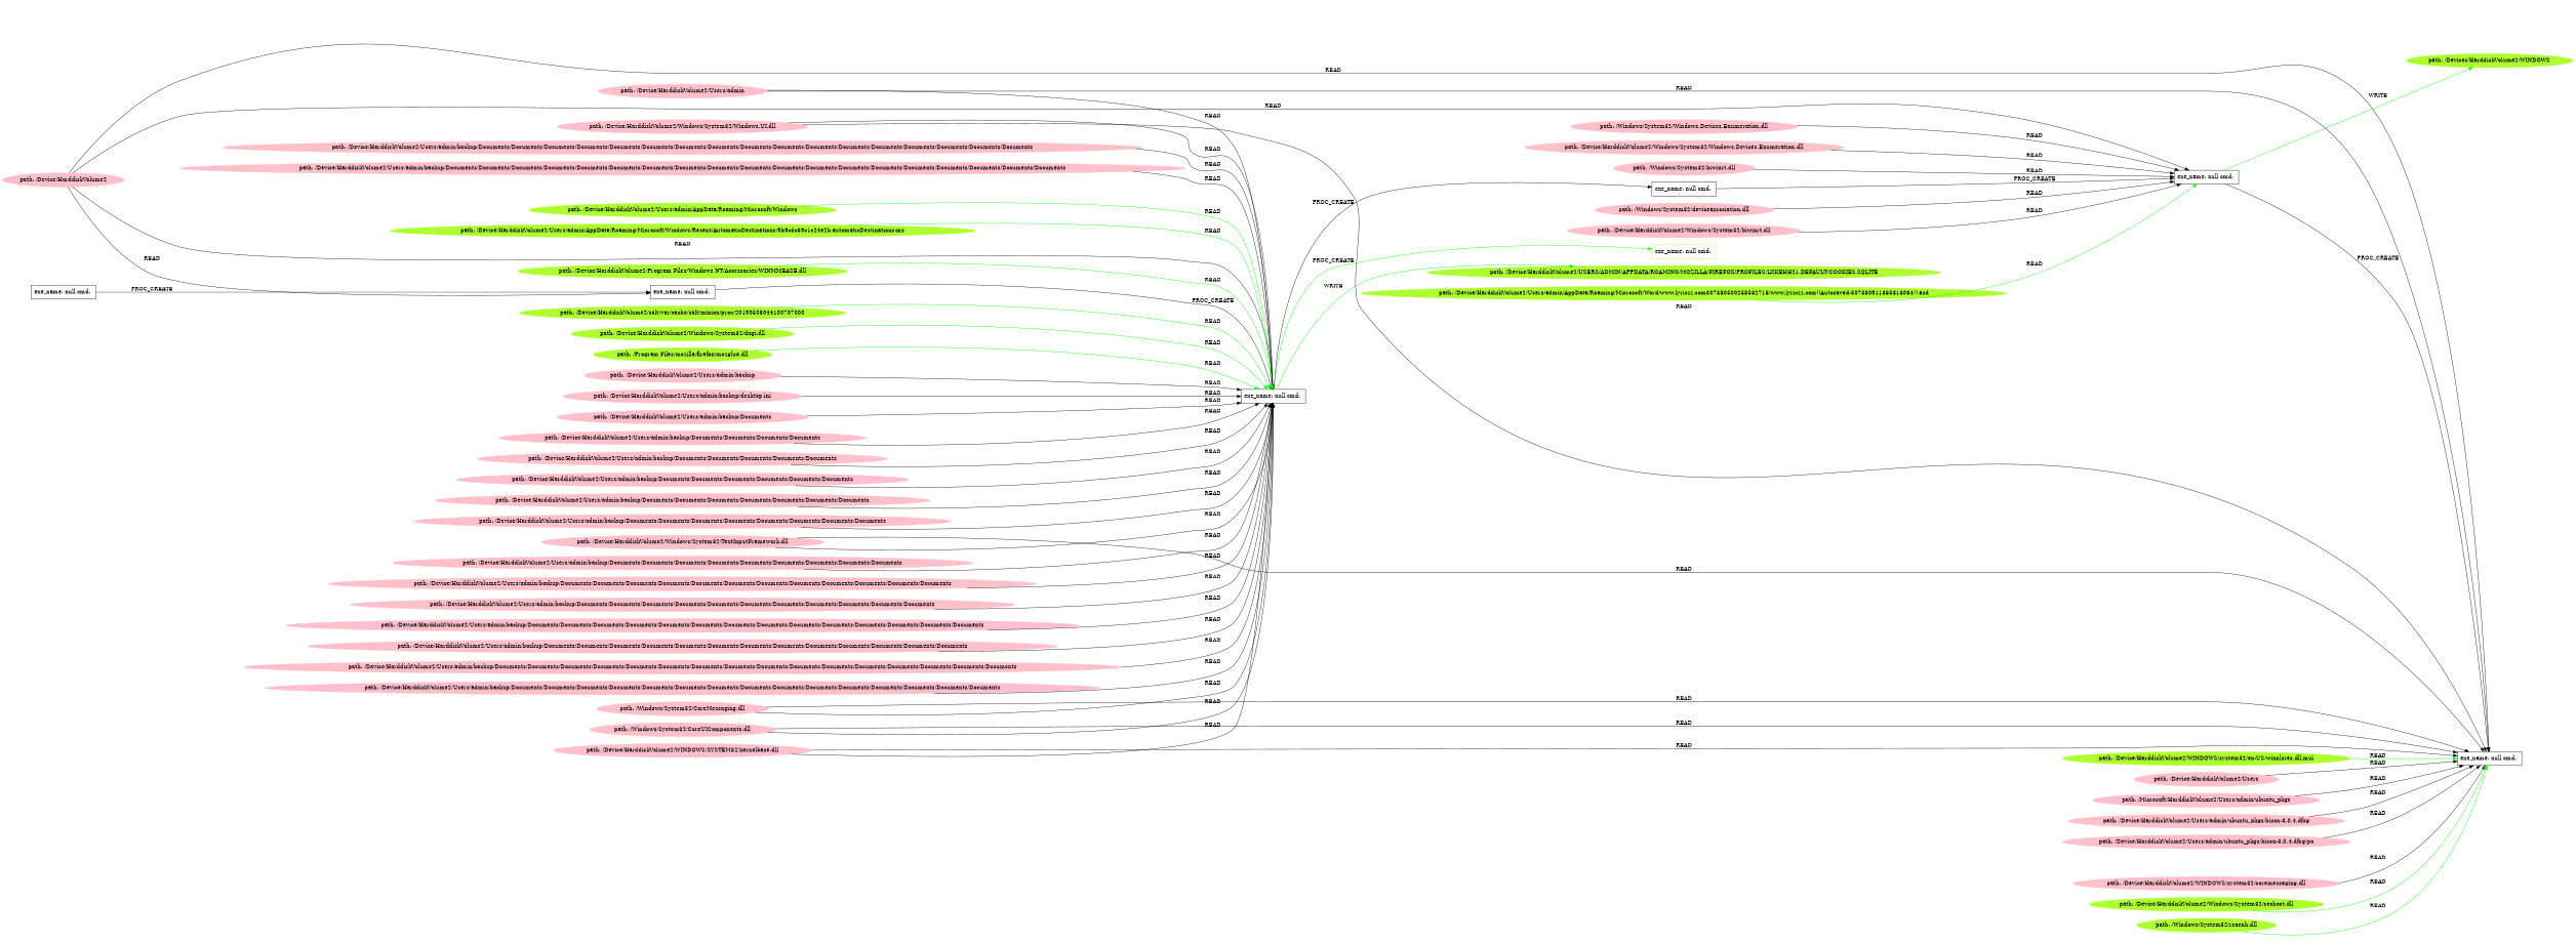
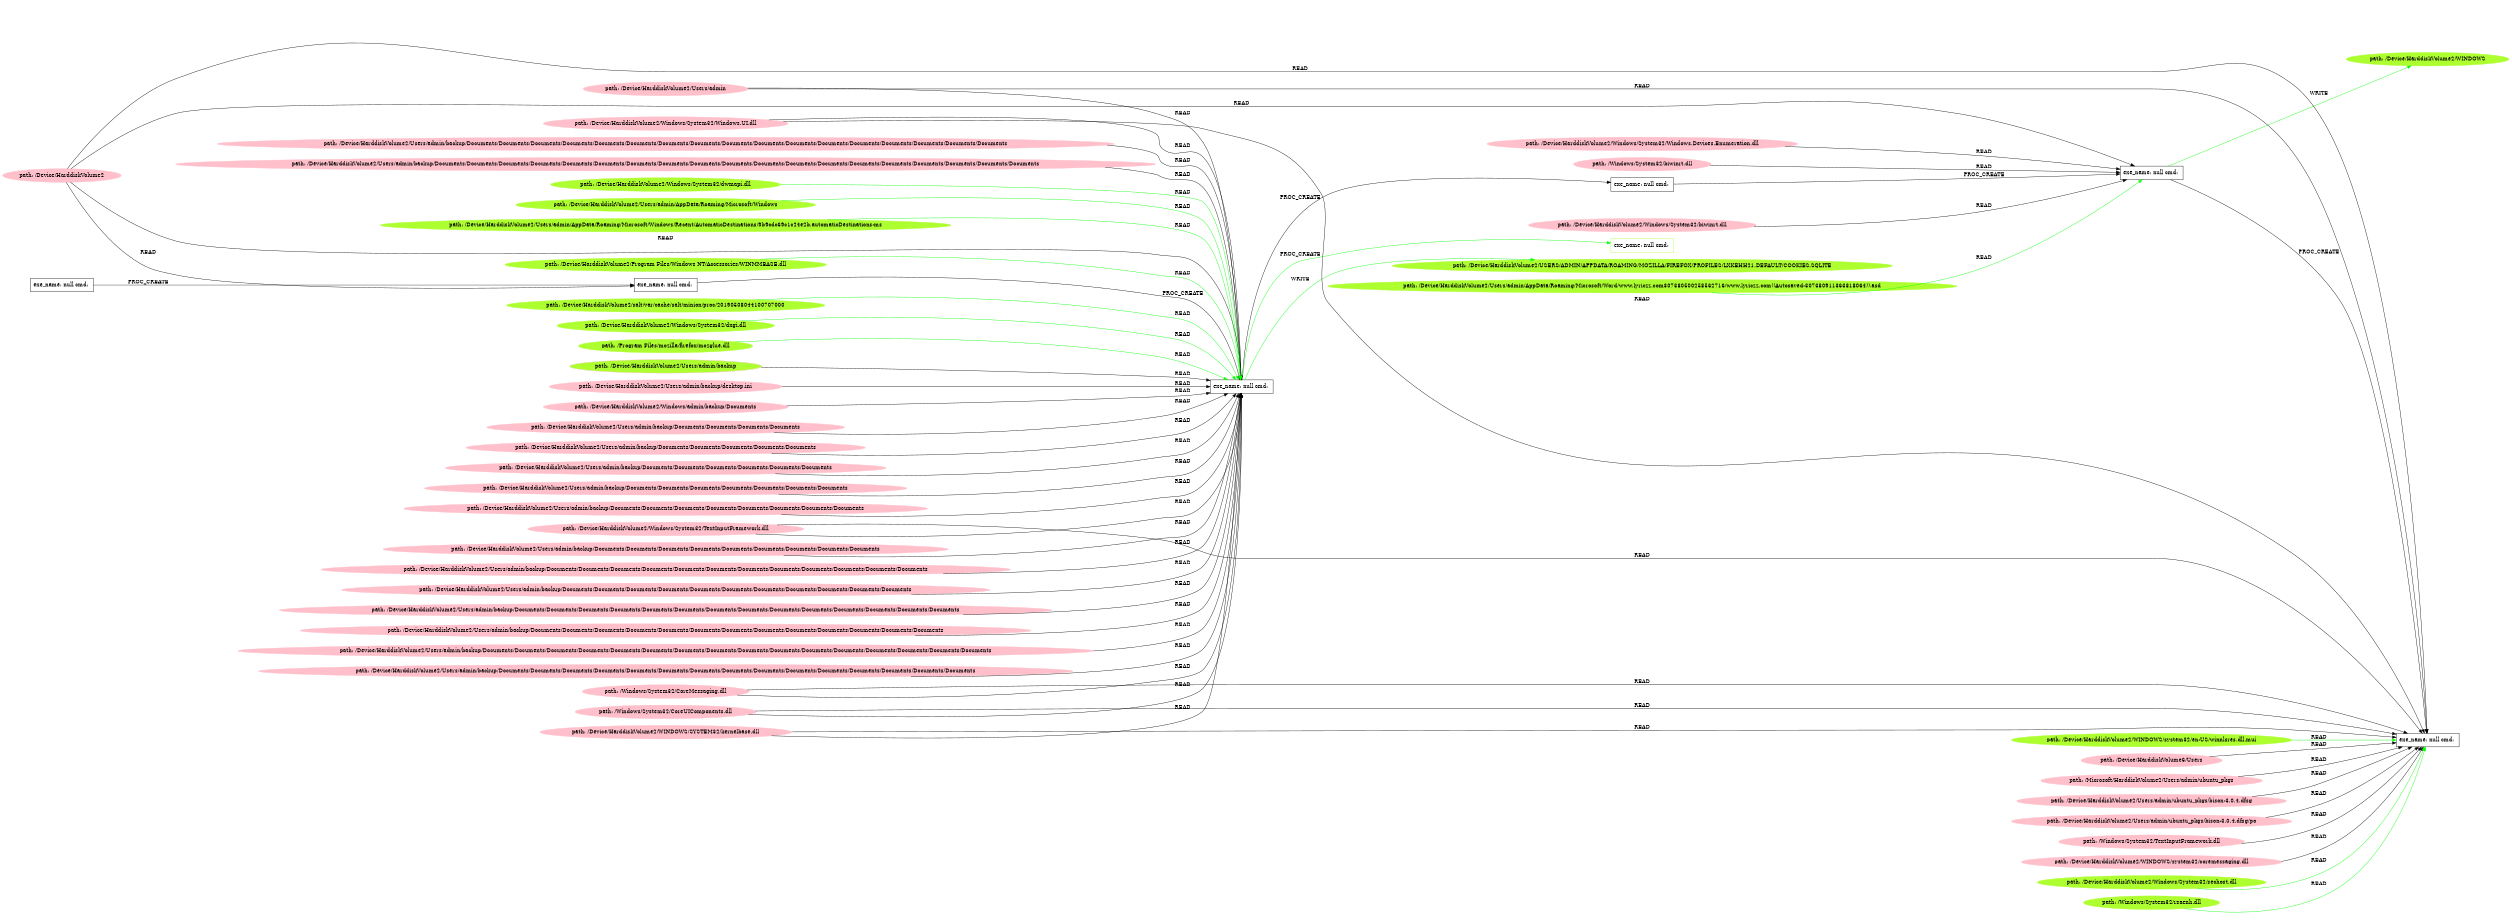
  digraph {
    rankdir=LR
    node [color=pink shape=oval style=filled]
    edge [color=black]
    n1 [color=greenyellow label="path: /Device/HarddiskVolume2/Users/admin/AppData/Roaming/Microsoft/Windows"]
    n2 [color=black label="exe_name: null cmd: " shape=box style=solid]
    n3 [color=black label="exe_name: null cmd: " shape=box style=solid]
    n4 [color=greenyellow label="exe_name: null cmd: " shape=box style=solid]
    n5 [color=greenyellow label="path: /Device/HarddiskVolume2/USERS/ADMIN/APPDATA/ROAMING/MOZILLA/FIREFOX/PROFILES/LXKEHH21.DEFAULT/COOKIES.SQLITE"]
    n6 [color=black label="exe_name: null cmd: " shape=box style=solid]
    n7 [color=black label="exe_name: null cmd: " shape=box style=solid]
    n8 [color=black label="exe_name: null cmd: " shape=box style=solid]
    n9 [label="path: /Device/HarddiskVolume2"]
    n10 [color=black label="exe_name: null cmd: " shape=box style=solid]
-   n11 [color=greenyellow label="path: /Devices/HarddiskVolume2/WINDOWS"]
+   n11 [color=greenyellow label="path: /Device/HarddiskVolume2/WINDOWS"]
    n12 [label="path: /Device/HarddiskVolume2/Users/admin"]
-   n13 [label="path: /Device/HarddiskVolume2/Users/admin/backup"]
+   n13 [label="path: /Device/HarddiskVolume2/Users/admin/backup" fillcolor=greenyellow]
    n14 [label="path: /Device/HarddiskVolume2/Users/admin/backup/desktop.ini"]
-   n15 [label="path: /Device/HarddiskVolume2/Users/admin/backup/Documents"]
+   n15 [label="path: /Device/HarddiskVolume2/Windows/admin/backup/Documents"]
    n16 [label="path: /Device/HarddiskVolume2/Users/admin/backup/Documents/Documents/Documents/Documents"]
    n17 [label="path: /Device/HarddiskVolume2/Users/admin/backup/Documents/Documents/Documents/Documents/Documents"]
    n18 [label="path: /Device/HarddiskVolume2/Users/admin/backup/Documents/Documents/Documents/Documents/Documents/Documents"]
    n19 [label="path: /Device/HarddiskVolume2/Users/admin/backup/Documents/Documents/Documents/Documents/Documents/Documents/Documents"]
    n20 [label="path: /Device/HarddiskVolume2/Users/admin/backup/Documents/Documents/Documents/Documents/Documents/Documents/Documents/Documents"]
    n21 [label="path: /Device/HarddiskVolume2/Users/admin/backup/Documents/Documents/Documents/Documents/Documents/Documents/Documents/Documents/Documents"]
    n22 [label="path: /Device/HarddiskVolume2/Users/admin/backup/Documents/Documents/Documents/Documents/Documents/Documents/Documents/Documents/Documents/Documents/Documents/Documents"]
    n23 [label="path: /Device/HarddiskVolume2/Users/admin/backup/Documents/Documents/Documents/Documents/Documents/Documents/Documents/Documents/Documents/Documents/Documents"]
    n24 [label="path: /Device/HarddiskVolume2/Users/admin/backup/Documents/Documents/Documents/Documents/Documents/Documents/Documents/Documents/Documents/Documents/Documents/Documents/Documents/Documents"]
    n25 [label="path: /Device/HarddiskVolume2/Users/admin/backup/Documents/Documents/Documents/Documents/Documents/Documents/Documents/Documents/Documents/Documents/Documents/Documents/Documents"]
    n26 [label="path: /Device/HarddiskVolume2/Users/admin/backup/Documents/Documents/Documents/Documents/Documents/Documents/Documents/Documents/Documents/Documents/Documents/Documents/Documents/Documents/Documents/Documents"]
    n27 [label="path: /Device/HarddiskVolume2/Users/admin/backup/Documents/Documents/Documents/Documents/Documents/Documents/Documents/Documents/Documents/Documents/Documents/Documents/Documents/Documents/Documents"]
    n28 [label="path: /Device/HarddiskVolume2/Users/admin/backup/Documents/Documents/Documents/Documents/Documents/Documents/Documents/Documents/Documents/Documents/Documents/Documents/Documents/Documents/Documents/Documents/Documents"]
    n29 [label="path: /Device/HarddiskVolume2/Users/admin/backup/Documents/Documents/Documents/Documents/Documents/Documents/Documents/Documents/Documents/Documents/Documents/Documents/Documents/Documents/Documents/Documents/Documents/Documents/Documents"]
    n30 [label="path: /Device/HarddiskVolume2/Windows/System32/Windows.UI.dll"]
    n31 [label="path: /Device/HarddiskVolume2/Windows/System32/TextInputFramework.dll"]
    n32 [label="path: /Windows/System32/CoreMessaging.dll"]
    n33 [label="path: /Windows/System32/CoreUIComponents.dll"]
    n34 [label="path: /Device/HarddiskVolume2/WINDOWS/SYSTEM32/kernelbase.dll"]
-   n36 [label="path: /Windows/System32/Windows.Devices.Enumeration.dll"]
+   n35 [color=greenyellow label="path: /Device/HarddiskVolume2/Windows/System32/dwmapi.dll"]
    n37 [label="path: /Device/HarddiskVolume2/Windows/System32/Windows.Devices.Enumeration.dll"]
    n38 [label="path: /Windows/System32/biwinrt.dll"]
-   n39 [label="path: /Windows/System32/deviceassociation.dll"]
    n40 [label="path: /Device/HarddiskVolume2/Windows/System32/biwinrt.dll"]
-   n41 [label="path: /Device/HarddiskVolume2/Users"]
+   n41 [label="path: /Device/HarddiskVolume6/Users"]
    n42 [label="path: /Microsoft/HarddiskVolume2/Users/admin/ubuntu_pkgs"]
    n43 [label="path: /Device/HarddiskVolume2/Users/admin/ubuntu_pkgs/bison-3.0.4.dfsg"]
    n44 [label="path: /Device/HarddiskVolume2/Users/admin/ubuntu_pkgs/bison-3.0.4.dfsg/po"]
+   n45 [label="path: /Windows/System32/TextInputFramework.dll"]
    n46 [label="path: /Device/HarddiskVolume2/WINDOWS/system32/coremessaging.dll"]
    n47 [color=greenyellow label="path: /Device/HarddiskVolume2/Windows/System32/sechost.dll"]
    n48 [color=greenyellow label="path: /Device/HarddiskVolume2/Users/admin/AppData/Roaming/Microsoft/Windows/Recent/AutomaticDestinations/9b9cdc69c1c24e2b.automaticDestinations-ms"]
    n49 [color=greenyellow label="path: /Device/HarddiskVolume2/Program Files/Windows NT/Accessories/WINMMBASE.dll"]
    n50 [color=greenyellow label="path: /Windows/System32/rsaenh.dll"]
    n51 [color=greenyellow label="path: /Device/HarddiskVolume2/salt/var/cache/salt/minion/proc/20190508044100707000"]
    n52 [color=greenyellow label="path: /Device/HarddiskVolume2/Windows/System32/dxgi.dll"]
    n53 [color=greenyellow label="path: /Device/HarddiskVolume2/Users/admin/AppData/Roaming/Microsoft/Word/www.lyriczz.com307380500258562716/www.lyriczz.com((Autosaved-307380911363818064)).asd"]
    n54 [color=greenyellow label="path: /Program Files/mozilla/firefox/mozglue.dll"]
    n55 [color=greenyellow label="path: /Device/HarddiskVolume2/WINDOWS/system32/en-US/winnlsres.dll.mui"]
    n1 -> n2 [color=green label=READ]
    n2 -> n3 [label=PROC_CREATE]
    n2 -> n4 [color=green label=PROC_CREATE]
    n2 -> n5 [color=green label=WRITE]
    n3 -> n6 [label=PROC_CREATE]
    n6 -> n10 [label=PROC_CREATE]
    n6 -> n11 [color=green label=WRITE]
    n7 -> n8 [label=PROC_CREATE]
    n8 -> n2 [label=PROC_CREATE]
    n9 -> n2 [label=READ]
    n9 -> n6 [label=READ]
    n9 -> n8 [label=READ]
    n9 -> n10 [label=READ]
    n12 -> n2 [label=READ]
    n12 -> n10 [label=READ]
    n13 -> n2 [label=READ]
    n14 -> n2 [label=READ]
    n15 -> n2 [label=READ]
    n16 -> n2 [label=READ]
    n17 -> n2 [label=READ]
    n18 -> n2 [label=READ]
    n19 -> n2 [label=READ]
    n20 -> n2 [label=READ]
    n21 -> n2 [label=READ]
    n22 -> n2 [label=READ]
    n23 -> n2 [label=READ]
    n24 -> n2 [label=READ]
    n25 -> n2 [label=READ]
    n26 -> n2 [label=READ]
    n27 -> n2 [label=READ]
    n28 -> n2 [label=READ]
    n29 -> n2 [label=READ]
    n30 -> n2 [label=READ]
    n30 -> n10 [label=READ]
    n31 -> n2 [label=READ]
    n31 -> n10 [label=READ]
    n32 -> n2 [label=READ]
    n32 -> n10 [label=READ]
    n33 -> n2 [label=READ]
    n33 -> n10 [label=READ]
    n34 -> n2 [label=READ]
    n34 -> n10 [label=READ]
-   n36 -> n6 [label=READ]
+   n35 -> n2 [color=green label=READ]
    n37 -> n6 [label=READ]
    n38 -> n6 [label=READ]
-   n39 -> n6 [label=READ]
    n40 -> n6 [label=READ]
    n41 -> n10 [label=READ]
    n42 -> n10 [label=READ]
    n43 -> n10 [label=READ]
    n44 -> n10 [label=READ]
+   n45 -> n10 [label=READ]
    n46 -> n10 [label=READ]
    n47 -> n10 [color=green label=READ]
    n48 -> n2 [color=green label=READ]
    n49 -> n2 [color=green label=READ]
    n50 -> n10 [color=green label=READ]
    n51 -> n2 [color=green label=READ]
    n52 -> n2 [color=green label=READ]
    n53 -> n6 [color=green label=READ]
    n54 -> n2 [color=green label=READ]
    n55 -> n10 [color=green label=READ]
  }
